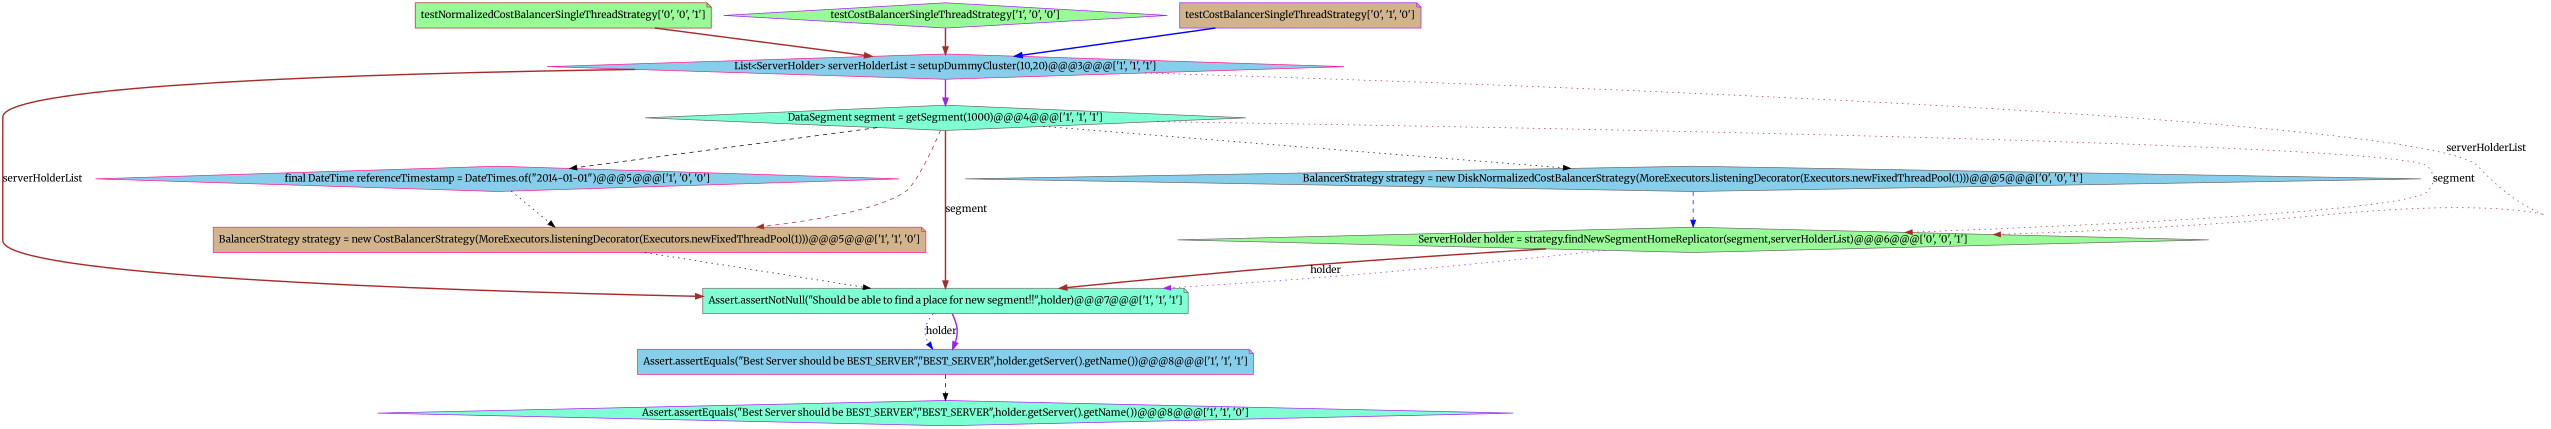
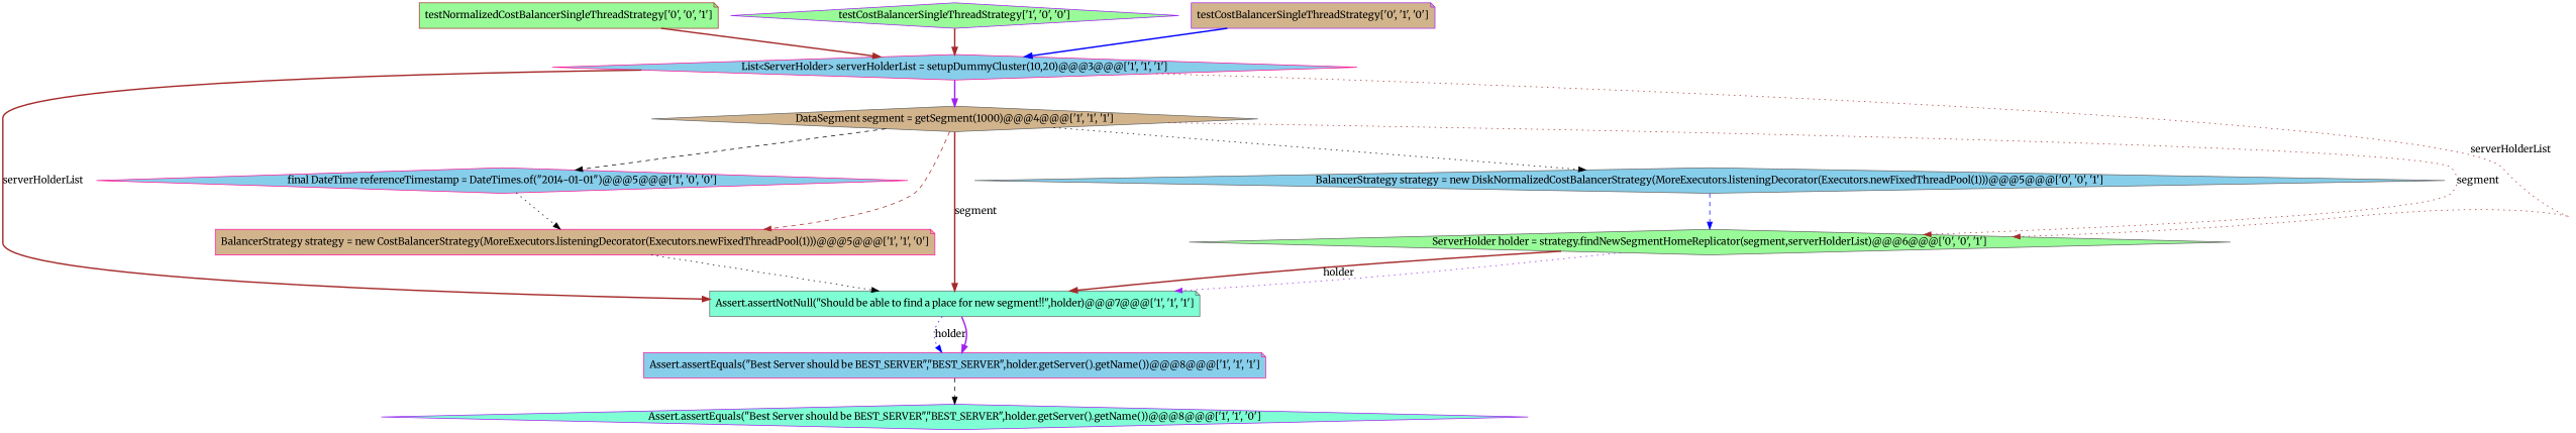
  digraph {
    fontname=Merriweather
    node [fillcolor=skyblue shape=diamond style=filled color=gray40 fontname=Merriweather]
    edge [style=bold color=brown fontname=Merriweather]
    n1 [label="BalancerStrategy strategy = new DiskNormalizedCostBalancerStrategy(MoreExecutors.listeningDecorator(Executors.newFixedThreadPool(1)))@@@5@@@['0', '0', '1']"]
    n2 [fillcolor=palegreen label="ServerHolder holder = strategy.findNewSegmentHomeReplicator(segment,serverHolderList)@@@6@@@['0', '0', '1']"]
    n3 [fillcolor=aquamarine label="Assert.assertEquals(\"Best Server should be BEST_SERVER\",\"BEST_SERVER\",holder.getServer().getName())@@@8@@@['1', '1', '0']" color=purple]
    n4 [label="final DateTime referenceTimestamp = DateTimes.of(\"2014-01-01\")@@@5@@@['1', '0', '0']" color=deeppink]
    n5 [fillcolor=tan label="BalancerStrategy strategy = new CostBalancerStrategy(MoreExecutors.listeningDecorator(Executors.newFixedThreadPool(1)))@@@5@@@['1', '1', '0']" shape=note color=deeppink]
    n6 [fillcolor=palegreen label="testNormalizedCostBalancerSingleThreadStrategy['0', '0', '1']" shape=note color=brown]
    n7 [label="List<ServerHolder> serverHolderList = setupDummyCluster(10,20)@@@3@@@['1', '1', '1']" color=deeppink]
    n8 [fillcolor=aquamarine label="Assert.assertNotNull(\"Should be able to find a place for new segment!!\",holder)@@@7@@@['1', '1', '1']" shape=note]
-   n9 [fillcolor=aquamarine label="DataSegment segment = getSegment(1000)@@@4@@@['1', '1', '1']"]
+   n9 [fillcolor=tan label="DataSegment segment = getSegment(1000)@@@4@@@['1', '1', '1']"]
    n10 [fillcolor=palegreen label="testCostBalancerSingleThreadStrategy['1', '0', '0']" color=purple]
    n11 [label="Assert.assertEquals(\"Best Server should be BEST_SERVER\",\"BEST_SERVER\",holder.getServer().getName())@@@8@@@['1', '1', '1']" shape=note color=deeppink]
    n12 [fillcolor=tan label="testCostBalancerSingleThreadStrategy['0', '1', '0']" shape=note color=purple]
    n1 -> n2 [style=dashed color=blue]
    n2 -> n8 [style=dotted color=purple]
    n2 -> n8 [label=holder]
    n4 -> n5 [style=dotted color=black]
    n5 -> n8 [style=dotted color=black]
    n6 -> n7
    n7 -> n2 [label=serverHolderList style=dotted]
    n7 -> n8 [label=serverHolderList]
    n7 -> n9 [color=purple]
    n8 -> n11 [label=holder style=dotted color=blue]
    n8 -> n11 [color=purple]
    n9 -> n1 [style=dotted color=black]
    n9 -> n2 [label=segment style=dotted]
    n9 -> n4 [style=dashed color=black]
    n9 -> n5 [style=dashed]
    n9 -> n8 [label=segment]
    n10 -> n7
    n11 -> n3 [style=dashed color=black]
    n12 -> n7 [color=blue]
  }
